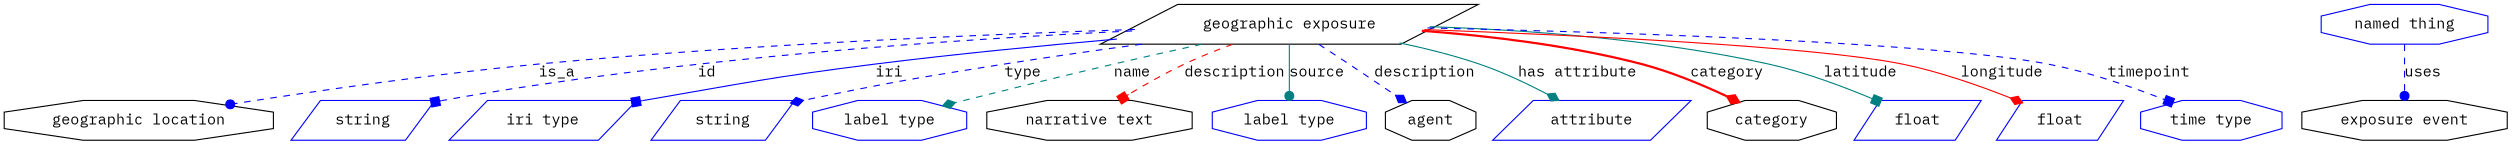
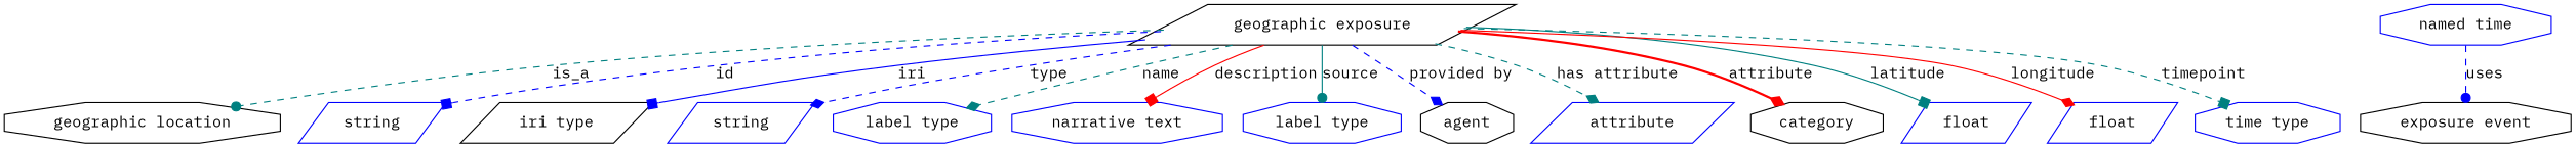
  digraph {
    fontname="IBM Plex Mono"
    node [fontname="IBM Plex Mono" shape=octagon color=blue]
    edge [arrowhead=diamond color=blue fontname="IBM Plex Mono" style=dashed]
    n1 [height=0.5 label="geographic exposure" shape=parallelogram width=3.015 color=""]
    "geographic location" [height=0.5 width=2.8525 color=""]
    n3 [height=0.5 label=string shape=parallelogram width=1.0652]
-   n4 [height=0.5 label="iri type" shape=parallelogram width=1.2277]
+   n4 [color=black height=0.5 label="iri type" shape=parallelogram width=1.2277]
    n5 [height=0.5 label=string shape=parallelogram width=1.0652]
    n6 [height=0.5 label="label type" width=1.5707]
-   n7 [color=black height=0.5 label="narrative text" width=2.0943]
+   n7 [height=0.5 label="narrative text" width=2.0943]
    n8 [height=0.5 label="label type" width=1.5707]
    n9 [color=black height=0.5 label=agent width=1.0291]
    n10 [height=0.5 label=attribute shape=parallelogram width=1.4443]
    category [height=0.5 width=1.4443 color=""]
    n12 [height=0.5 label=float shape=parallelogram width=0.88464]
    n13 [height=0.5 label=float shape=parallelogram width=0.88464]
    n14 [height=0.5 label="time type" width=1.5346]
    "exposure event" [height=0.5 width=2.2748 color=""]
-   n16 [height=0.5 label="named thing" width=1.9318]
-   n1 -> "geographic location" [arrowhead=dot label=is_a]
+   n16 [height=0.5 label="named time" width=1.9318]
+   n1 -> "geographic location" [arrowhead=dot color=teal label=is_a]
    n1 -> n3 [arrowhead=box label=id]
    n1 -> n4 [arrowhead=box label=iri style=solid]
    n1 -> n5 [label=type]
    n1 -> n6 [color=teal label=name]
-   n1 -> n7 [arrowhead=box color=red label=description]
+   n1 -> n7 [arrowhead=box color=red label=description style=solid]
    n1 -> n8 [arrowhead=dot color=teal label=source style=solid]
-   n1 -> n9 [label=description]
-   n1 -> n10 [color=teal label="has attribute" style=solid]
-   n1 -> category [color=red label=category style=bold]
+   n1 -> n9 [label="provided by"]
+   n1 -> n10 [color=teal label="has attribute"]
+   n1 -> category [color=red label=attribute style=bold]
    n1 -> n12 [arrowhead=box color=teal label=latitude style=solid]
    n1 -> n13 [color=red label=longitude style=solid]
-   n1 -> n14 [arrowhead=box label=timepoint]
+   n1 -> n14 [arrowhead=box color=teal label=timepoint]
    n16 -> "exposure event" [arrowhead=dot label=uses]
  }
